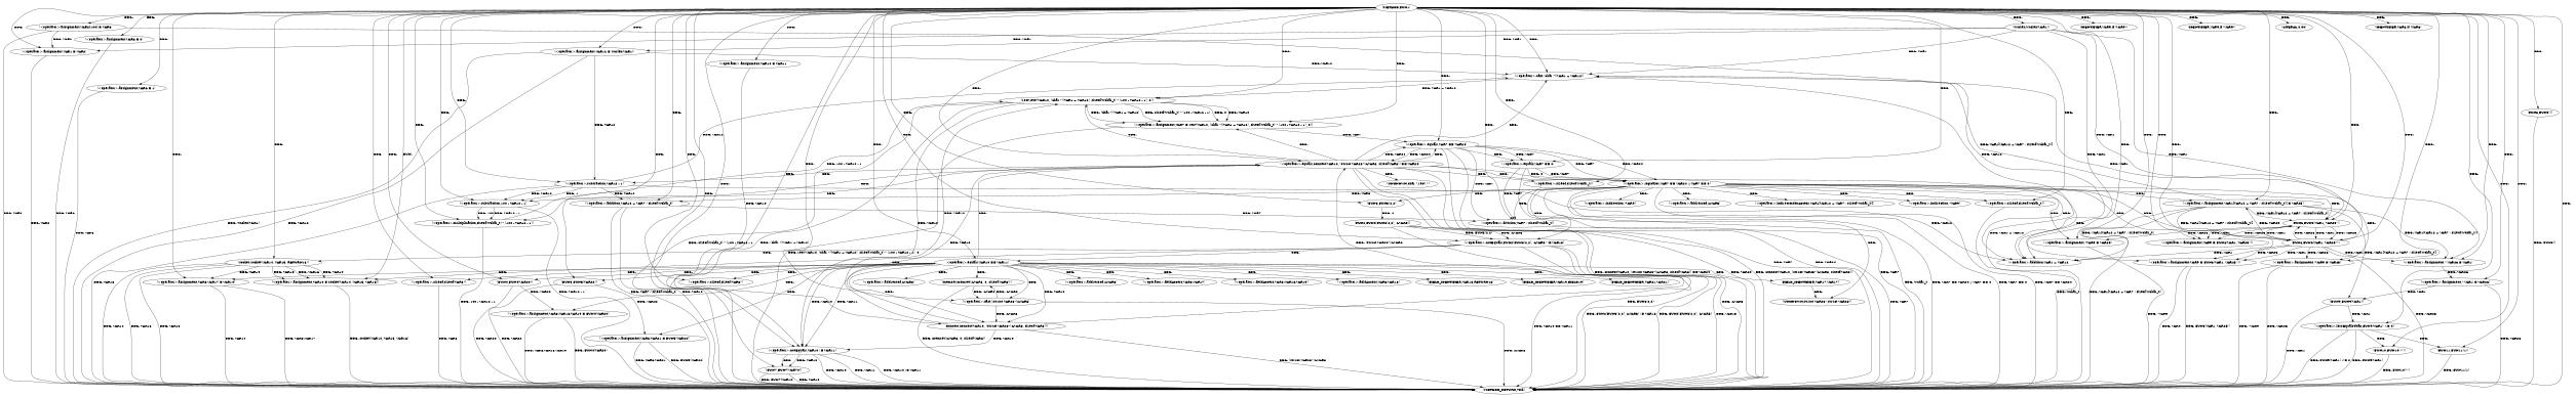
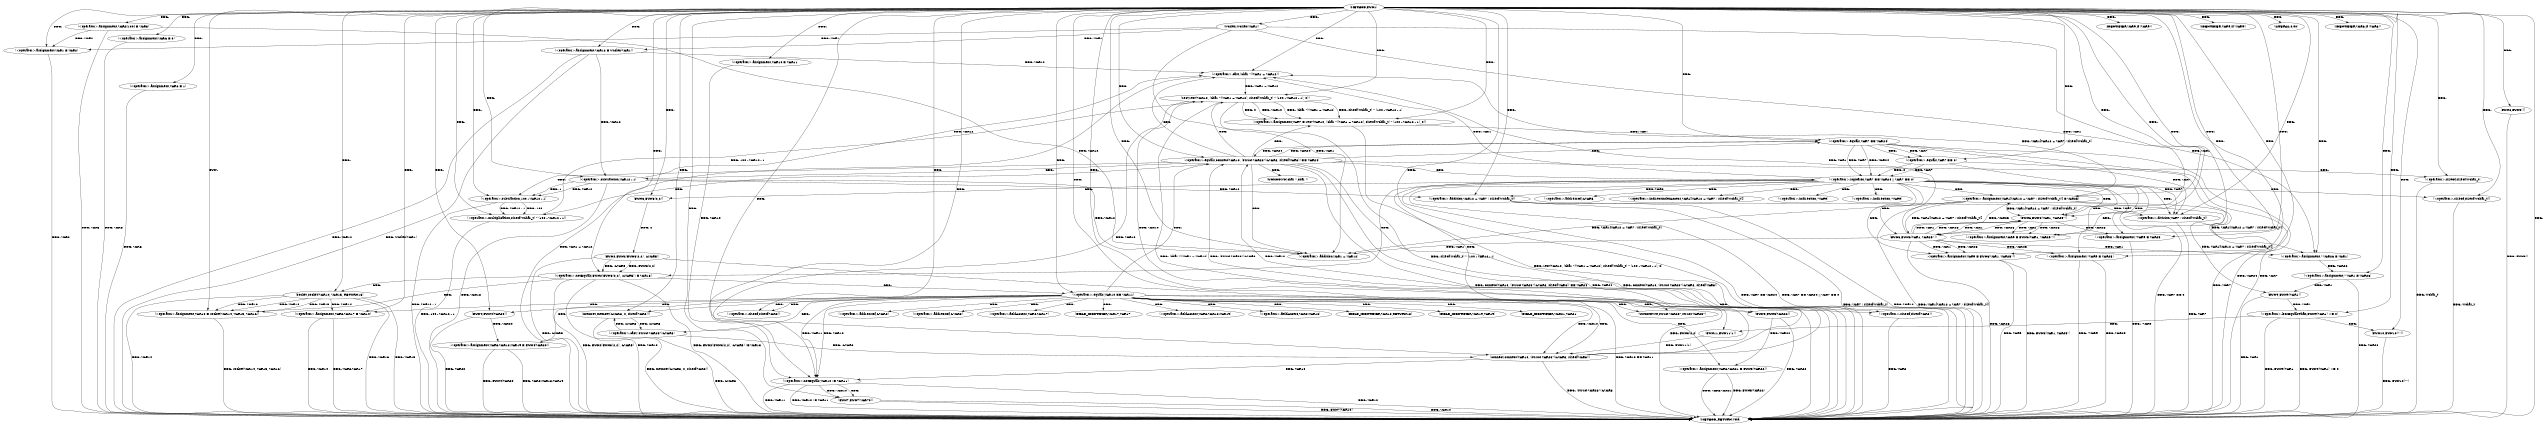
  digraph {
    n1 [label="(METHOD,FUN1)"]
    n2 [label="(<operator>.assignment,VAR2[100] = VAR3)"]
    n3 [label="(<operator>.assignment,VAR1 = VAR2)"]
    n4 [label="(<operator>.assignment,VAR6 = 0)"]
    n5 [label="(<operator>.assignment,VAR10 = VAR11)"]
    n6 [label="(<operator>.assignment,VAR12 = wcslen(VAR1))"]
    n7 [label="(wcslen,wcslen(VAR1))"]
    n8 [label="(<operator>.notEquals,FUN2(FUN3(2,2), &VAR5) != VAR13)"]
    n9 [label="(FUN3,FUN3(2,2))"]
    n10 [label="(<operator>.assignment,VAR6 = 1)"]
    n11 [label="(<operator>.assignment,VAR10 = socket(VAR14, VAR15, VAR16))"]
    n12 [label="(socket,socket(VAR14, VAR15, RETURN16))"]
    n13 [label="(<operator>.equals,VAR10 == VAR11)"]
    n14 [label="(memset,memset(&VAR8, 0, sizeof(VAR8)))"]
    n15 [label="(<operator>.sizeOf,sizeof(VAR8))"]
    n16 [label="(<operator>.assignment,VAR8.VAR17 = VAR14)"]
    n17 [label="(FUN4,FUN4(VAR20))"]
    n18 [label="(FUN5,FUN5(VAR22))"]
    n19 [label="(<operator>.equals,connect(VAR10, (struct VAR23*)&VAR8, sizeof(VAR8)) == VAR24)"]
    n20 [label="(connect,connect(VAR10, (struct VAR23*)&VAR8, sizeof(VAR8)))"]
    n21 [label="(<operator>.sizeOf,sizeof(VAR8))"]
    n22 [label="(<operator>.assignment,VAR7 = recv(VAR10, (char *)(VAR1 + VAR12), sizeof(wchar_t) * (100 - VAR12 - 1), 0))"]
    n23 [label="(recv,recv(VAR10, (char *)(VAR1 + VAR12), sizeof(wchar_t) * (100 - VAR12 - 1), 0))"]
    n24 [label="(<operator>.cast,(char *)(VAR1 + VAR12))"]
    n25 [label="(<operator>.addition,VAR1 + VAR12)"]
    n26 [label="(<operator>.multiplication,sizeof(wchar_t) * (100 - VAR12 - 1))"]
    n27 [label="(<operator>.sizeOf,sizeof(wchar_t))"]
    n28 [label="(<operator>.subtraction,100 - VAR12 - 1)"]
    n29 [label="(<operator>.subtraction,VAR12 - 1)"]
    n30 [label="(<operator>.equals,VAR7 == VAR24)"]
    n31 [label="(<operator>.equals,VAR7 == 0)"]
    n32 [label="(<operator>.assignment,VAR1[VAR12 + VAR7 / sizeof(wchar_t)] = VAR25)"]
    n33 [label="(<operator>.addition,VAR12 + VAR7 / sizeof(wchar_t))"]
    n34 [label="(<operator>.division,VAR7 / sizeof(wchar_t))"]
    n35 [label="(<operator>.sizeOf,sizeof(wchar_t))"]
    n36 [label="(<operator>.assignment,VAR9 = FUN6(VAR1, VAR25''))"]
    n37 [label="(FUN6,FUN6(VAR1, VAR25''))"]
    n38 [label="(IDENTIFIER,VAR9,if (VAR9))"]
    n39 [label="(<operator>.assignment,*VAR9 = VAR25)"]
    n40 [label="(<operator>.assignment,VAR9 = FUN6(VAR1, VAR25''))"]
    n41 [label="(FUN6,FUN6(VAR1, VAR25''))"]
    n42 [label="(IDENTIFIER,VAR9,if (VAR9))"]
    n43 [label="(<operator>.assignment,*VAR9 = VAR25)"]
    n44 [label="(LITERAL,0,do)"]
    n45 [label="(<operator>.notEquals,VAR10 != VAR11)"]
    n46 [label="(FUN7,FUN7(VAR70))"]
    n47 [label="(IDENTIFIER,VAR6,if (VAR6))"]
    n48 [label="(FUN8,FUN8())"]
    n49 [label="(<operator>.assignment,* VAR26 = VAR1)"]
    n50 [label="(<operator>.assignment,* VAR1 = VAR26)"]
    n51 [label="(<operator>.lessEqualsThan,FUN9(VAR1) <= 0)"]
    n52 [label="(FUN10,FUN10(\"\"))"]
    n53 [label="(FUN11,FUN11(1))"]
    n54 [label="(METHOD_RETURN,void)"]
    n55 [label="(FUN2,FUN2(FUN3(2,2), &VAR5))"]
    n56 [label="(<operator>.assignment,VAR8.VAR18.VAR19 = FUN4(VAR20))"]
    n57 [label="(<operator>.assignment,VAR8.VAR21 = FUN5(VAR22))"]
    n58 [label="(<operator>.cast,(struct VAR23*)&VAR8)"]
    n59 [label="(<operator>.addressOf,&VAR8)"]
    n60 [label="(<operator>.fieldAccess,VAR8.VAR17)"]
    n61 [label="(FIELD_IDENTIFIER,VAR17,VAR17)"]
    n62 [label="(<operator>.fieldAccess,VAR8.VAR18.VAR19)"]
    n63 [label="(<operator>.fieldAccess,VAR8.VAR18)"]
    n64 [label="(FIELD_IDENTIFIER,VAR18,RETURN18)"]
-   n65 [label="(FIELD_IDENTIFIER,VAR19,FIELD19)"]
+   n65 [label="(FIELD_IDENTIFIER,VAR19,VAR19)"]
    n66 [label="(FIELD_IDENTIFIER,VAR21,VAR21)"]
    n67 [label="(UNKNOWN,struct VAR23*,struct VAR23*)"]
    n68 [label="(<operator>.addressOf,&VAR8)"]
    n69 [label="(<operator>.logicalOr,VAR7 == VAR24 || VAR7 == 0)"]
-   n70 [label="(UNKNOWN,char *,recv *)"]
+   n70 [label="(UNKNOWN,char *,char *)"]
    n71 [label="(FUN9,FUN9(VAR1))"]
    n72 [label="(<operator>.addressOf,&VAR5)"]
    n73 [label="(<operator>.indirectIndexAccess,VAR1[VAR12 + VAR7 / sizeof(wchar_t)])"]
    n74 [label="(<operator>.indirection,*VAR9)"]
    n75 [label="(<operator>.indirection,*VAR9)"]
    n1 -> n2 [label="DDG: "]
    n1 -> n3 [label="DDG: "]
    n1 -> n4 [label="DDG: "]
    n1 -> n5 [label="DDG: "]
    n1 -> n6 [label="DDG: "]
    n1 -> n7 [label="DDG: "]
-   n1 -> n8 [label="CDG: "]
+   n1 -> n8 [label="DDG: "]
    n1 -> n9 [label="DDG: "]
    n1 -> n10 [label="DDG: "]
    n1 -> n11 [label="FUN: "]
    n1 -> n12 [label="DDG: "]
    n1 -> n13 [label="DDG: "]
-   n1 -> n58 [label="DDG: "]
+   n1 -> n14 [label="DDG: "]
    n1 -> n15 [label="DDG: "]
    n1 -> n16 [label="DDG: "]
    n1 -> n17 [label="DDG: "]
    n1 -> n18 [label="DDG: "]
    n1 -> n19 [label="DDG: "]
    n1 -> n20 [label="DDG: "]
    n1 -> n21 [label="DDG: "]
    n1 -> n22 [label="DDG: "]
    n1 -> n23 [label="DDG: "]
    n1 -> n24 [label="DDG: "]
    n1 -> n25 [label="DDG: "]
    n1 -> n26 [label="DDG: "]
    n1 -> n27 [label="DDG: "]
    n1 -> n28 [label="DDG: "]
    n1 -> n29 [label="DDG: "]
    n1 -> n30 [label="DDG: "]
    n1 -> n31 [label="DDG: "]
    n1 -> n32 [label="DDG: "]
    n1 -> n33 [label="DDG: "]
    n1 -> n34 [label="DDG: "]
    n1 -> n35 [label="DDG: "]
    n1 -> n36 [label="DDG: "]
    n1 -> n37 [label="DDG: "]
    n1 -> n38 [label="DDG: "]
    n1 -> n39 [label="DDG: "]
    n1 -> n40 [label="DDG: "]
    n1 -> n41 [label="DDG: "]
    n1 -> n42 [label="DDG: "]
    n1 -> n43 [label="DDG: "]
    n1 -> n44 [label="DDG: "]
    n1 -> n45 [label="DDG: "]
    n1 -> n46 [label="DDG: "]
    n1 -> n47 [label="DDG: "]
    n1 -> n48 [label="DDG: "]
    n1 -> n49 [label="DDG: "]
    n1 -> n50 [label="DDG: "]
    n1 -> n51 [label="DDG: "]
    n1 -> n52 [label="DDG: "]
    n1 -> n53 [label="DDG: "]
    n1 -> n54 [label="DDG: "]
    n2 -> n3 [label="DDG: VAR2"]
    n2 -> n25 [label="DDG: VAR12"]
    n2 -> n54 [label="DDG: VAR3"]
    n3 -> n54 [label="DDG: VAR2"]
    n4 -> n54 [label="DDG: VAR6"]
    n5 -> n45 [label="DDG: VAR10"]
    n6 -> n24 [label="DDG: VAR12"]
    n6 -> n29 [label="DDG: VAR12"]
    n6 -> n54 [label="DDG: wcslen(VAR1)"]
    n6 -> n54 [label="DDG: VAR12"]
    n7 -> n3 [label="DDG: VAR1"]
    n7 -> n6 [label="DDG: VAR1"]
-   n7 -> n24 [label="DDG: VAR1"]
+   n69 -> n24 [label="DDG: VAR1"]
    n7 -> n25 [label="DDG: VAR1"]
    n7 -> n37 [label="DDG: VAR1"]
    n7 -> n49 [label="DDG: VAR1"]
    n8 -> n11 [label="CDG: "]
    n8 -> n12 [label="CDG: "]
    n8 -> n13 [label="CDG: "]
    n8 -> n54 [label="DDG: FUN2(FUN3(2,2), &VAR5)"]
    n8 -> n54 [label="DDG: VAR13"]
    n8 -> n54 [label="DDG: FUN2(FUN3(2,2), &VAR5) != VAR13"]
    n9 -> n55 [label="DDG: 2"]
    n10 -> n54 [label="DDG: VAR6"]
    n11 -> n54 [label="DDG: socket(VAR14, VAR15, VAR16)"]
    n12 -> n11 [label="DDG: VAR14"]
    n12 -> n11 [label="DDG: VAR15"]
    n12 -> n11 [label="DDG: VAR16"]
    n12 -> n16 [label="DDG: VAR14"]
    n12 -> n54 [label="DDG: VAR16"]
    n12 -> n54 [label="DDG: VAR15"]
    n12 -> n54 [label="DDG: VAR14"]
    n13 -> n14 [label="CDG: "]
    n13 -> n15 [label="CDG: "]
    n13 -> n16 [label="CDG: "]
    n13 -> n17 [label="CDG: "]
    n13 -> n18 [label="CDG: "]
    n13 -> n19 [label="CDG: "]
    n13 -> n20 [label="DDG: VAR10"]
    n13 -> n20 [label="CDG: "]
    n13 -> n21 [label="CDG: "]
    n13 -> n45 [label="DDG: VAR10"]
    n13 -> n45 [label="DDG: VAR11"]
    n13 -> n54 [label="DDG: VAR10 == VAR11"]
    n13 -> n56 [label="CDG: "]
    n13 -> n57 [label="CDG: "]
    n13 -> n58 [label="CDG: "]
    n13 -> n59 [label="CDG: "]
    n13 -> n60 [label="CDG: "]
    n13 -> n61 [label="CDG: "]
    n13 -> n62 [label="CDG: "]
    n13 -> n63 [label="CDG: "]
    n13 -> n64 [label="CDG: "]
    n13 -> n65 [label="CDG: "]
    n13 -> n66 [label="CDG: "]
-   n61 -> n67 [label="CDG: "]
+   n13 -> n67 [label="CDG: "]
    n13 -> n68 [label="CDG: "]
    n14 -> n54 [label="DDG: memset(&VAR8, 0, sizeof(VAR8))"]
    n14 -> n58 [label="DDG: &VAR8"]
    n16 -> n54 [label="DDG: VAR14"]
    n16 -> n54 [label="DDG: VAR8.VAR17"]
    n17 -> n54 [label="DDG: VAR20"]
    n17 -> n56 [label="DDG: VAR20"]
    n18 -> n54 [label="DDG: VAR22"]
    n18 -> n57 [label="DDG: VAR22"]
    n19 -> n22 [label="CDG: "]
    n19 -> n23 [label="CDG: "]
    n19 -> n24 [label="CDG: "]
    n19 -> n25 [label="CDG: "]
    n19 -> n26 [label="CDG: "]
    n19 -> n27 [label="CDG: "]
    n19 -> n28 [label="CDG: "]
    n19 -> n29 [label="CDG: "]
    n19 -> n30 [label="DDG: VAR24"]
    n19 -> n30 [label="CDG: "]
    n19 -> n54 [label="DDG: connect(VAR10, (struct VAR23*)&VAR8, sizeof(VAR8)) == VAR24"]
    n19 -> n54 [label="DDG: VAR24"]
    n19 -> n54 [label="DDG: connect(VAR10, (struct VAR23*)&VAR8, sizeof(VAR8))"]
    n19 -> n69 [label="CDG: "]
    n19 -> n70 [label="CDG: "]
    n20 -> n19 [label="DDG: VAR10"]
    n20 -> n19 [label="DDG: (struct VAR23*)&VAR8"]
    n20 -> n23 [label="DDG: VAR10"]
    n20 -> n45 [label="DDG: VAR10"]
    n20 -> n54 [label="DDG: (struct VAR23*)&VAR8"]
    n21 -> n54 [label="DDG: VAR8"]
    n22 -> n30 [label="DDG: VAR7"]
    n22 -> n54 [label="DDG: recv(VAR10, (char *)(VAR1 + VAR12), sizeof(wchar_t) * (100 - VAR12 - 1), 0)"]
    n23 -> n22 [label="DDG: VAR10"]
    n23 -> n22 [label="DDG: (char *)(VAR1 + VAR12)"]
    n23 -> n22 [label="DDG: sizeof(wchar_t) * (100 - VAR12 - 1)"]
    n23 -> n22 [label="DDG: 0"]
    n23 -> n45 [label="DDG: VAR10"]
    n23 -> n54 [label="DDG: sizeof(wchar_t) * (100 - VAR12 - 1)"]
    n23 -> n54 [label="DDG: (char *)(VAR1 + VAR12)"]
    n24 -> n23 [label="DDG: VAR1 + VAR12"]
    n24 -> n54 [label="DDG: VAR1 + VAR12"]
    n26 -> n23 [label="DDG: 100 - VAR12 - 1"]
    n26 -> n54 [label="DDG: 100 - VAR12 - 1"]
    n27 -> n54 [label="DDG: wchar_t"]
    n28 -> n26 [label="DDG: 100"]
    n28 -> n26 [label="DDG: VAR12 - 1"]
    n28 -> n54 [label="DDG: VAR12 - 1"]
    n29 -> n24 [label="DDG: VAR12"]
    n29 -> n25 [label="DDG: VAR12"]
    n29 -> n28 [label="DDG: VAR12"]
    n29 -> n28 [label="DDG: 1"]
    n29 -> n33 [label="DDG: VAR12"]
    n29 -> n54 [label="DDG: VAR18"]
    n30 -> n19 [label="DDG: VAR24"]
    n30 -> n31 [label="DDG: VAR7"]
    n30 -> n31 [label="CDG: "]
    n30 -> n34 [label="DDG: VAR7"]
    n30 -> n54 [label="DDG: VAR24"]
    n30 -> n54 [label="DDG: VAR7"]
    n30 -> n69 [label="DDG: VAR7"]
    n30 -> n69 [label="DDG: VAR24"]
    n31 -> n34 [label="DDG: VAR7"]
    n31 -> n54 [label="DDG: VAR7"]
    n31 -> n69 [label="DDG: VAR7"]
    n31 -> n69 [label="DDG: 0"]
    n32 -> n24 [label="DDG: VAR1[VAR12 + VAR7 / sizeof(wchar_t)]"]
    n32 -> n25 [label="DDG: VAR1[VAR12 + VAR7 / sizeof(wchar_t)]"]
    n32 -> n37 [label="DDG: VAR1[VAR12 + VAR7 / sizeof(wchar_t)]"]
    n32 -> n41 [label="DDG: VAR1[VAR12 + VAR7 / sizeof(wchar_t)]"]
    n32 -> n49 [label="DDG: VAR1[VAR12 + VAR7 / sizeof(wchar_t)]"]
    n32 -> n54 [label="DDG: VAR1[VAR12 + VAR7 / sizeof(wchar_t)]"]
    n32 -> n71 [label="DDG: VAR1[VAR12 + VAR7 / sizeof(wchar_t)]"]
    n33 -> n34 [label="DDG: VAR7"]
    n33 -> n54 [label="DDG: VAR12"]
    n33 -> n54 [label="DDG: VAR7 / sizeof(wchar_t)"]
    n34 -> n54 [label="DDG: VAR7"]
    n35 -> n54 [label="DDG: wchar_t"]
    n37 -> n36 [label="DDG: VAR1"]
    n37 -> n36 [label="DDG: VAR25"]
    n37 -> n39 [label="DDG: VAR25"]
    n37 -> n41 [label="DDG: VAR1"]
    n37 -> n41 [label="DDG: VAR25"]
    n39 -> n54 [label="DDG: *VAR9"]
    n40 -> n54 [label="DDG: VAR9"]
    n40 -> n54 [label="DDG: FUN6(VAR1, VAR25'')"]
    n41 -> n24 [label="DDG: VAR1"]
    n41 -> n25 [label="DDG: VAR1"]
    n41 -> n32 [label="DDG: VAR25"]
    n41 -> n37 [label="DDG: VAR1"]
    n41 -> n37 [label="DDG: VAR25"]
    n41 -> n40 [label="DDG: VAR1"]
    n41 -> n40 [label="DDG: VAR25"]
    n41 -> n43 [label="DDG: VAR25"]
    n41 -> n49 [label="DDG: VAR1"]
    n41 -> n54 [label="DDG: VAR25"]
    n43 -> n54 [label="DDG: *VAR9"]
    n43 -> n54 [label="DDG: VAR25"]
    n45 -> n46 [label="DDG: VAR10"]
    n45 -> n46 [label="CDG: "]
    n45 -> n54 [label="DDG: VAR10"]
    n45 -> n54 [label="DDG: VAR11"]
    n45 -> n54 [label="DDG: VAR10 != VAR11"]
    n46 -> n54 [label="DDG: FUN7(VAR10)"]
    n46 -> n54 [label="DDG: VAR10"]
    n48 -> n54 [label="DDG: FUN8()"]
    n49 -> n50 [label="DDG: VAR26"]
    n50 -> n54 [label="DDG: VAR26"]
    n50 -> n71 [label="DDG: VAR1"]
    n51 -> n52 [label="CDG: "]
    n51 -> n53 [label="CDG: "]
    n51 -> n54 [label="DDG: FUN9(VAR1) <= 0"]
    n51 -> n54 [label="DDG: FUN9(VAR1)"]
    n52 -> n54 [label="DDG: FUN10(\"\")"]
-   n53 -> n54 [label="DDG: FUN11(1)"]
+   n53 -> n20 [label="DDG: FUN11(1)"]
    n55 -> n8 [label="DDG: FUN3(2,2)"]
    n55 -> n8 [label="DDG: &VAR5"]
    n55 -> n54 [label="DDG: FUN3(2,2)"]
    n55 -> n54 [label="DDG: &VAR5"]
    n56 -> n54 [label="DDG: VAR8.VAR18.VAR19"]
    n56 -> n54 [label="DDG: FUN4(VAR20)"]
    n57 -> n54 [label="DDG: FUN5(VAR22)"]
    n57 -> n54 [label="DDG: VAR8.VAR21"]
    n58 -> n14 [label="DDG: &VAR8"]
    n58 -> n20 [label="DDG: &VAR8"]
    n58 -> n54 [label="DDG: &VAR8"]
    n69 -> n8 [label="CDG: "]
    n69 -> n9 [label="CDG: "]
    n69 -> n32 [label="CDG: "]
    n69 -> n33 [label="DDG: VAR3"]
    n69 -> n34 [label="CDG: "]
    n69 -> n35 [label="CDG: "]
    n69 -> n36 [label="CDG: "]
    n69 -> n37 [label="CDG: "]
    n69 -> n39 [label="CDG: "]
    n69 -> n40 [label="CDG: "]
    n69 -> n41 [label="CDG: "]
    n69 -> n43 [label="CDG: "]
    n69 -> n54 [label="DDG: VAR7 == 0"]
    n69 -> n54 [label="DDG: VAR7 == VAR24"]
    n69 -> n54 [label="DDG: VAR7 == VAR24 || VAR7 == 0"]
    n69 -> n67 [label="CDG: "]
    n69 -> n72 [label="CDG: "]
    n69 -> n73 [label="CDG: "]
    n69 -> n74 [label="CDG: "]
    n69 -> n75 [label="CDG: "]
    n71 -> n51 [label="DDG: VAR1"]
    n71 -> n54 [label="DDG: VAR1"]
  }
